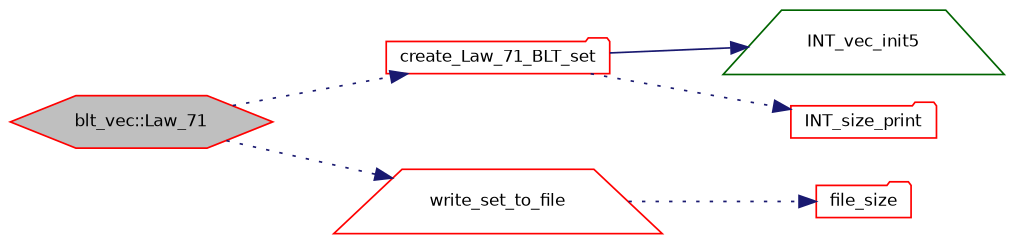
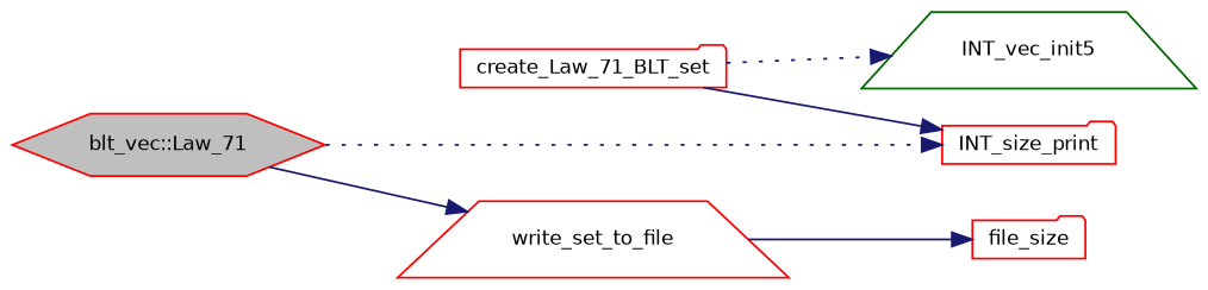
  digraph {
    rankdir=LR
    node [color=red fillcolor=white fontname=Helvetica fontsize=10 shape=folder style=filled]
    edge [color=midnightblue fontname=Helvetica fontsize=10 labelfontname=Helvetica labelfontsize=10 style=solid]
    n1 [fillcolor=grey75 fontcolor=black height=0.2 label="blt_vec::Law_71" shape=hexagon width=0.4]
    n2 [height=0.2 label=create_Law_71_BLT_set width=0.4]
    n3 [height=0.2 label=write_set_to_file shape=trapezium width=0.4]
    n4 [color=darkgreen height=0.2 label=INT_vec_init5 shape=trapezium width=0.4]
    n5 [height=0.2 label=INT_size_print width=0.4]
    n6 [height=0.2 label=file_size width=0.4]
-   n1 -> n2 [style=dotted]
-   n1 -> n3 [style=dotted]
-   n2 -> n4
-   n2 -> n5 [style=dotted]
-   n3 -> n6 [style=dotted]
+   n1 -> n5 [style=dotted]
+   n1 -> n3
+   n2 -> n4 [style=dotted]
+   n2 -> n5
+   n3 -> n6
  }
